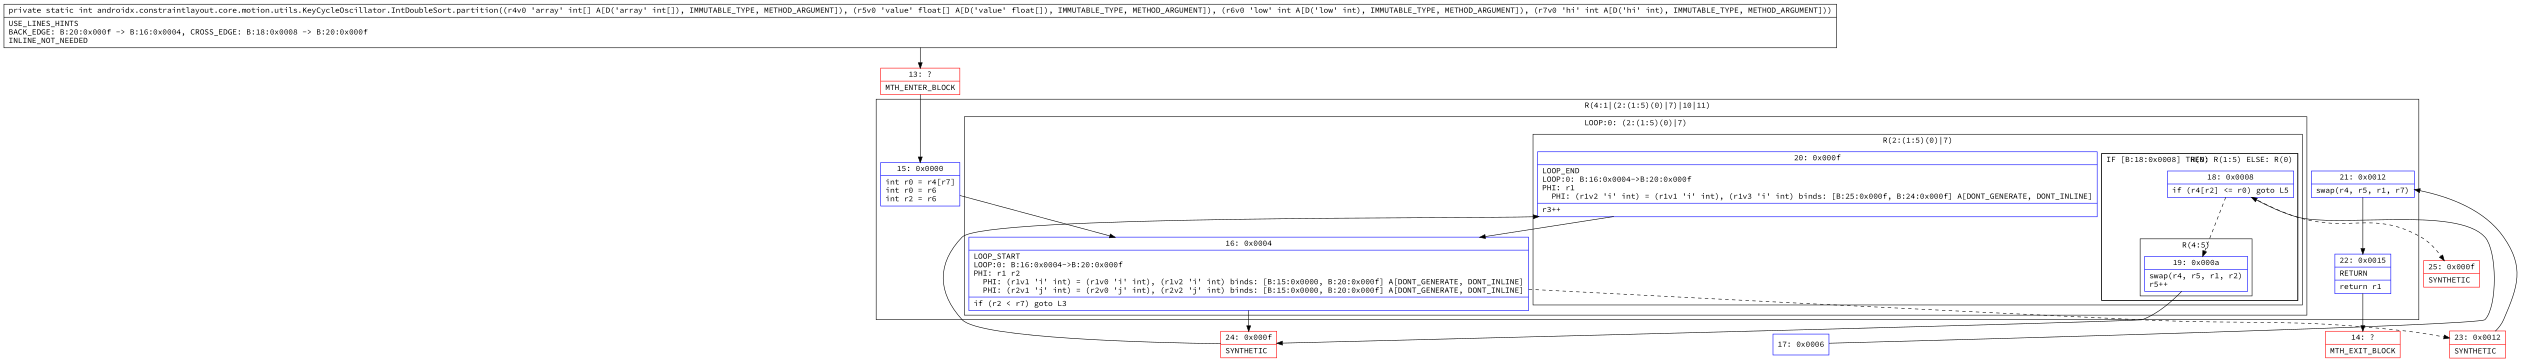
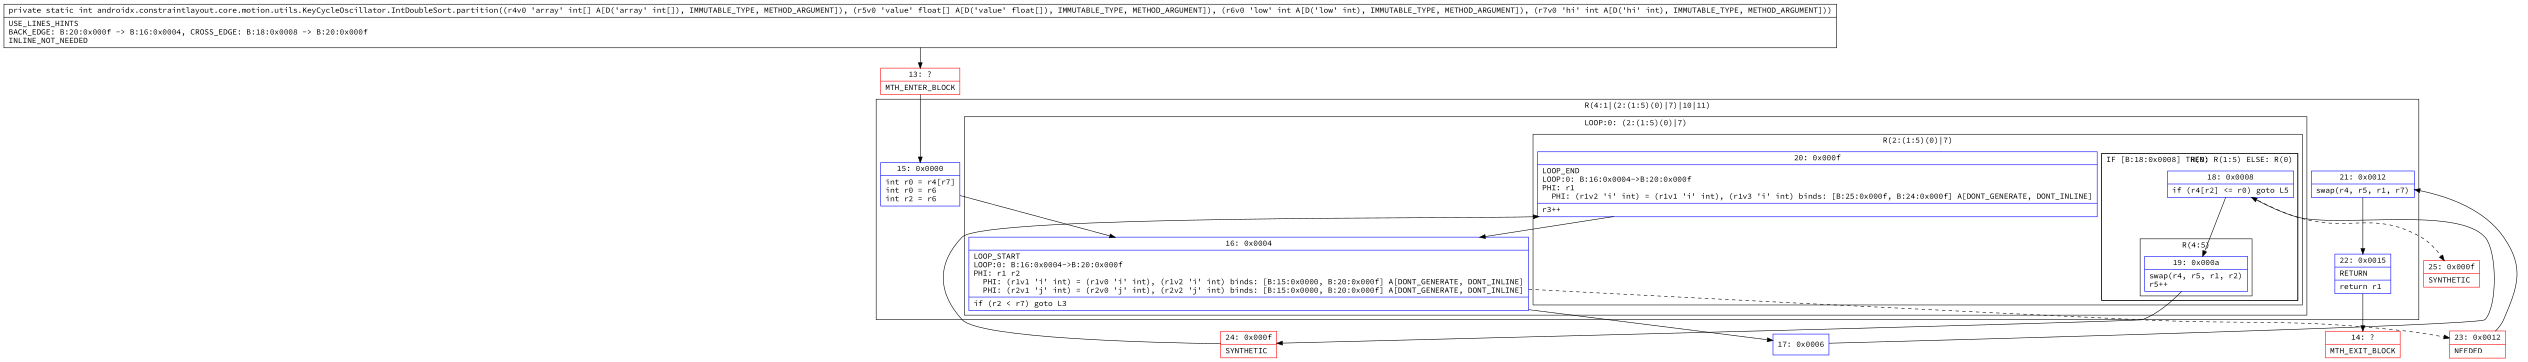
  digraph {
    fontname="Source Code Pro"
    node [color=blue fontname="Source Code Pro" shape=record]
    edge [fontname="Source Code Pro"]
    n1 [label="{19\:\ 0x000a|swap(r4, r5, r1, r2)\lr5++\l}"]
    n2 [label="{18\:\ 0x0008|if (r4[r2] \<= r0) goto L5\l}"]
    n3 [label="{20\:\ 0x000f|LOOP_END\lLOOP:0: B:16:0x0004\-\>B:20:0x000f\lPHI: r1 \l  PHI: (r1v2 'i' int) = (r1v1 'i' int), (r1v3 'i' int) binds: [B:25:0x000f, B:24:0x000f] A[DONT_GENERATE, DONT_INLINE]\l|r3++\l}"]
    n4 [label="{16\:\ 0x0004|LOOP_START\lLOOP:0: B:16:0x0004\-\>B:20:0x000f\lPHI: r1 r2 \l  PHI: (r1v1 'i' int) = (r1v0 'i' int), (r1v2 'i' int) binds: [B:15:0x0000, B:20:0x000f] A[DONT_GENERATE, DONT_INLINE]\l  PHI: (r2v1 'j' int) = (r2v0 'j' int), (r2v2 'j' int) binds: [B:15:0x0000, B:20:0x000f] A[DONT_GENERATE, DONT_INLINE]\l|if (r2 \< r7) goto L3\l}"]
    n5 [label="{15\:\ 0x0000|int r0 = r4[r7]\lint r0 = r6\lint r2 = r6\l}"]
    n6 [label="{21\:\ 0x0012|swap(r4, r5, r1, r7)\l}"]
    n7 [label="{22\:\ 0x0015|RETURN\l|return r1\l}"]
    n8 [color=red label="{24\:\ 0x000f|SYNTHETIC\l}"]
    n9 [color=red label="{25\:\ 0x000f|SYNTHETIC\l}"]
    n10 [label="{17\:\ 0x0006}"]
-   n11 [color=red label="{23\:\ 0x0012|SYNTHETIC\l}"]
+   n11 [color=red label="{23\:\ 0x0012|NEEDED\l}"]
    n12 [color=red label="{14\:\ ?|MTH_EXIT_BLOCK\l}"]
    n13 [color=red label="{13\:\ ?|MTH_ENTER_BLOCK\l}"]
    n14 [label="{private static int androidx.constraintlayout.core.motion.utils.KeyCycleOscillator.IntDoubleSort.partition((r4v0 'array' int[] A[D('array' int[]), IMMUTABLE_TYPE, METHOD_ARGUMENT]), (r5v0 'value' float[] A[D('value' float[]), IMMUTABLE_TYPE, METHOD_ARGUMENT]), (r6v0 'low' int A[D('low' int), IMMUTABLE_TYPE, METHOD_ARGUMENT]), (r7v0 'hi' int A[D('hi' int), IMMUTABLE_TYPE, METHOD_ARGUMENT]))  | USE_LINES_HINTS\lBACK_EDGE: B:20:0x000f \-\> B:16:0x0004, CROSS_EDGE: B:18:0x0008 \-\> B:20:0x000f\lINLINE_NOT_NEEDED\l}" color=""]
    subgraph cluster_1 {
      label="R(4:1|(2:(1:5)(0)|7)|10|11)"
      n5
      n6
      n7
      subgraph cluster_2 {
        label="LOOP:0: (2:(1:5)(0)|7)"
        n4
        subgraph cluster_3 {
          label="R(2:(1:5)(0)|7)"
          n3
          subgraph cluster_4 {
            label="IF [B:18:0x0008] THEN: R(1:5) ELSE: R(0)"
            n2
            subgraph cluster_5 {
              label="R(4:5)"
              n1
            }
            subgraph cluster_6 {
              label="R(0)"
            }
          }
        }
      }
    }
    n1 -> n8
-   n2 -> n1 [style=dashed]
+   n2 -> n1
    n2 -> n9 [style=dashed]
    n3 -> n4
-   n4 -> n8
+   n4 -> n10
    n4 -> n11 [style=dashed]
    n5 -> n4
    n6 -> n7
    n7 -> n12
    n8 -> n3
    n10 -> n2
    n11 -> n6
    n13 -> n5
    n14 -> n13
  }
